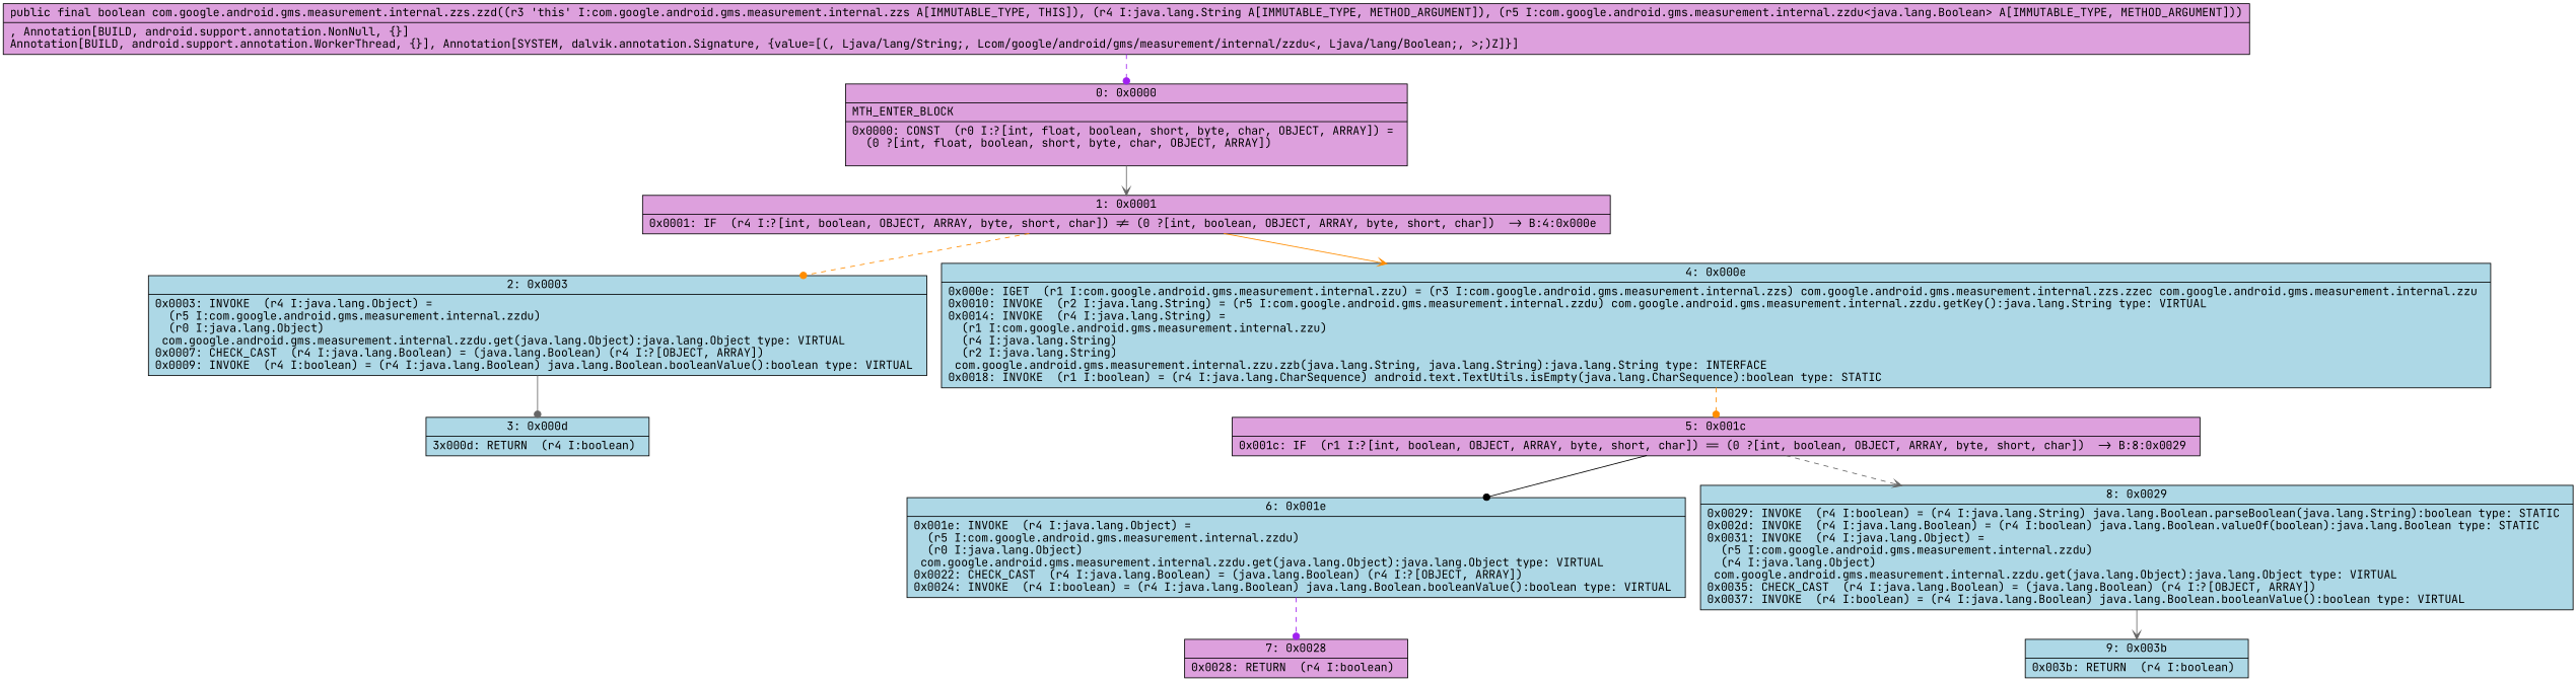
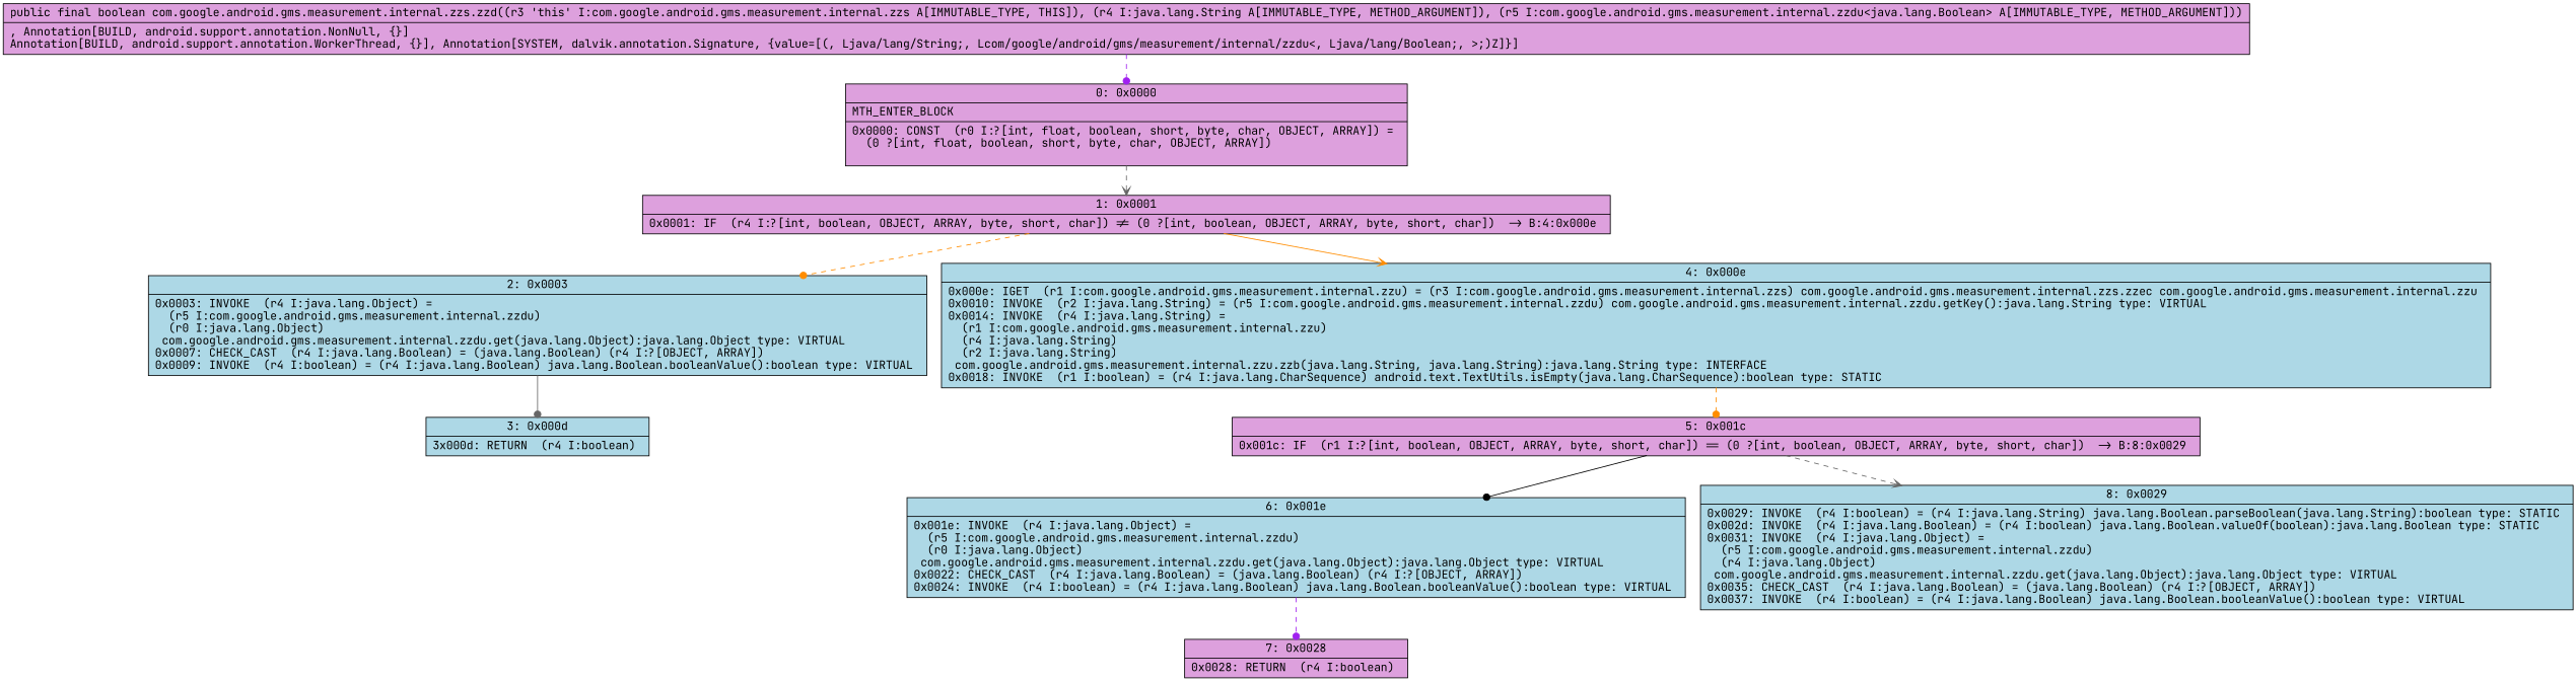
  digraph {
    fontname="JetBrains Mono"
    node [fillcolor=lightblue fontname="JetBrains Mono" shape=record style=filled]
    edge [arrowhead=dot color=gray40 fontname="JetBrains Mono" style=solid]
    n1 [fillcolor=plum label="{0\:\ 0x0000|MTH_ENTER_BLOCK\l|0x0000: CONST  (r0 I:?[int, float, boolean, short, byte, char, OBJECT, ARRAY]) = \l  (0 ?[int, float, boolean, short, byte, char, OBJECT, ARRAY])\l \l}"]
    n2 [fillcolor=plum label="{1\:\ 0x0001|0x0001: IF  (r4 I:?[int, boolean, OBJECT, ARRAY, byte, short, char]) != (0 ?[int, boolean, OBJECT, ARRAY, byte, short, char])  \-\> B:4:0x000e \l}"]
    n3 [label="{2\:\ 0x0003|0x0003: INVOKE  (r4 I:java.lang.Object) = \l  (r5 I:com.google.android.gms.measurement.internal.zzdu)\l  (r0 I:java.lang.Object)\l com.google.android.gms.measurement.internal.zzdu.get(java.lang.Object):java.lang.Object type: VIRTUAL \l0x0007: CHECK_CAST  (r4 I:java.lang.Boolean) = (java.lang.Boolean) (r4 I:?[OBJECT, ARRAY]) \l0x0009: INVOKE  (r4 I:boolean) = (r4 I:java.lang.Boolean) java.lang.Boolean.booleanValue():boolean type: VIRTUAL \l}"]
    n4 [label="{4\:\ 0x000e|0x000e: IGET  (r1 I:com.google.android.gms.measurement.internal.zzu) = (r3 I:com.google.android.gms.measurement.internal.zzs) com.google.android.gms.measurement.internal.zzs.zzec com.google.android.gms.measurement.internal.zzu \l0x0010: INVOKE  (r2 I:java.lang.String) = (r5 I:com.google.android.gms.measurement.internal.zzdu) com.google.android.gms.measurement.internal.zzdu.getKey():java.lang.String type: VIRTUAL \l0x0014: INVOKE  (r4 I:java.lang.String) = \l  (r1 I:com.google.android.gms.measurement.internal.zzu)\l  (r4 I:java.lang.String)\l  (r2 I:java.lang.String)\l com.google.android.gms.measurement.internal.zzu.zzb(java.lang.String, java.lang.String):java.lang.String type: INTERFACE \l0x0018: INVOKE  (r1 I:boolean) = (r4 I:java.lang.CharSequence) android.text.TextUtils.isEmpty(java.lang.CharSequence):boolean type: STATIC \l}"]
    n5 [label="{3\:\ 0x000d|3x000d: RETURN  (r4 I:boolean) \l}"]
    n6 [fillcolor=plum label="{5\:\ 0x001c|0x001c: IF  (r1 I:?[int, boolean, OBJECT, ARRAY, byte, short, char]) == (0 ?[int, boolean, OBJECT, ARRAY, byte, short, char])  \-\> B:8:0x0029 \l}"]
    n7 [label="{6\:\ 0x001e|0x001e: INVOKE  (r4 I:java.lang.Object) = \l  (r5 I:com.google.android.gms.measurement.internal.zzdu)\l  (r0 I:java.lang.Object)\l com.google.android.gms.measurement.internal.zzdu.get(java.lang.Object):java.lang.Object type: VIRTUAL \l0x0022: CHECK_CAST  (r4 I:java.lang.Boolean) = (java.lang.Boolean) (r4 I:?[OBJECT, ARRAY]) \l0x0024: INVOKE  (r4 I:boolean) = (r4 I:java.lang.Boolean) java.lang.Boolean.booleanValue():boolean type: VIRTUAL \l}"]
    n8 [label="{8\:\ 0x0029|0x0029: INVOKE  (r4 I:boolean) = (r4 I:java.lang.String) java.lang.Boolean.parseBoolean(java.lang.String):boolean type: STATIC \l0x002d: INVOKE  (r4 I:java.lang.Boolean) = (r4 I:boolean) java.lang.Boolean.valueOf(boolean):java.lang.Boolean type: STATIC \l0x0031: INVOKE  (r4 I:java.lang.Object) = \l  (r5 I:com.google.android.gms.measurement.internal.zzdu)\l  (r4 I:java.lang.Object)\l com.google.android.gms.measurement.internal.zzdu.get(java.lang.Object):java.lang.Object type: VIRTUAL \l0x0035: CHECK_CAST  (r4 I:java.lang.Boolean) = (java.lang.Boolean) (r4 I:?[OBJECT, ARRAY]) \l0x0037: INVOKE  (r4 I:boolean) = (r4 I:java.lang.Boolean) java.lang.Boolean.booleanValue():boolean type: VIRTUAL \l}"]
    n9 [fillcolor=plum label="{7\:\ 0x0028|0x0028: RETURN  (r4 I:boolean) \l}"]
-   n10 [label="{9\:\ 0x003b|0x003b: RETURN  (r4 I:boolean) \l}"]
    n11 [fillcolor=plum label="{public final boolean com.google.android.gms.measurement.internal.zzs.zzd((r3 'this' I:com.google.android.gms.measurement.internal.zzs A[IMMUTABLE_TYPE, THIS]), (r4 I:java.lang.String A[IMMUTABLE_TYPE, METHOD_ARGUMENT]), (r5 I:com.google.android.gms.measurement.internal.zzdu\<java.lang.Boolean\> A[IMMUTABLE_TYPE, METHOD_ARGUMENT]))  | , Annotation[BUILD, android.support.annotation.NonNull, \{\}]\lAnnotation[BUILD, android.support.annotation.WorkerThread, \{\}], Annotation[SYSTEM, dalvik.annotation.Signature, \{value=[(, Ljava\/lang\/String;, Lcom\/google\/android\/gms\/measurement\/internal\/zzdu\<, Ljava\/lang\/Boolean;, \>;)Z]\}]\l}"]
-   n1 -> n2 [arrowhead=vee]
+   n1 -> n2 [arrowhead=vee style=dashed]
    n2 -> n3 [color=darkorange style=dashed]
    n2 -> n4 [arrowhead=vee color=darkorange]
    n3 -> n5
    n4 -> n6 [color=darkorange style=dashed]
    n6 -> n7 [color=black]
    n6 -> n8 [arrowhead=vee style=dashed]
    n7 -> n9 [color=purple style=dashed]
-   n8 -> n10 [arrowhead=vee]
    n11 -> n1 [color=purple style=dashed]
  }
